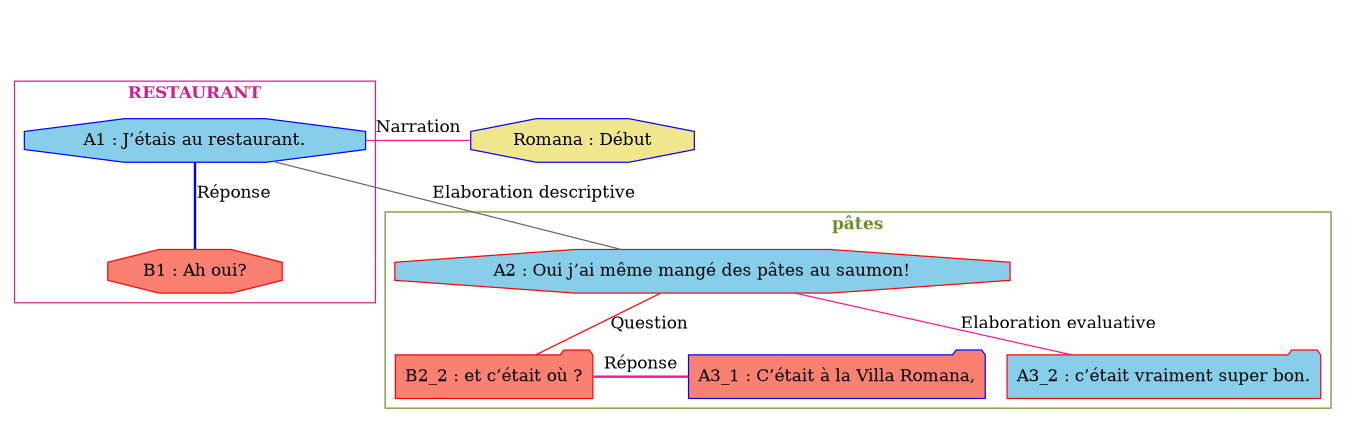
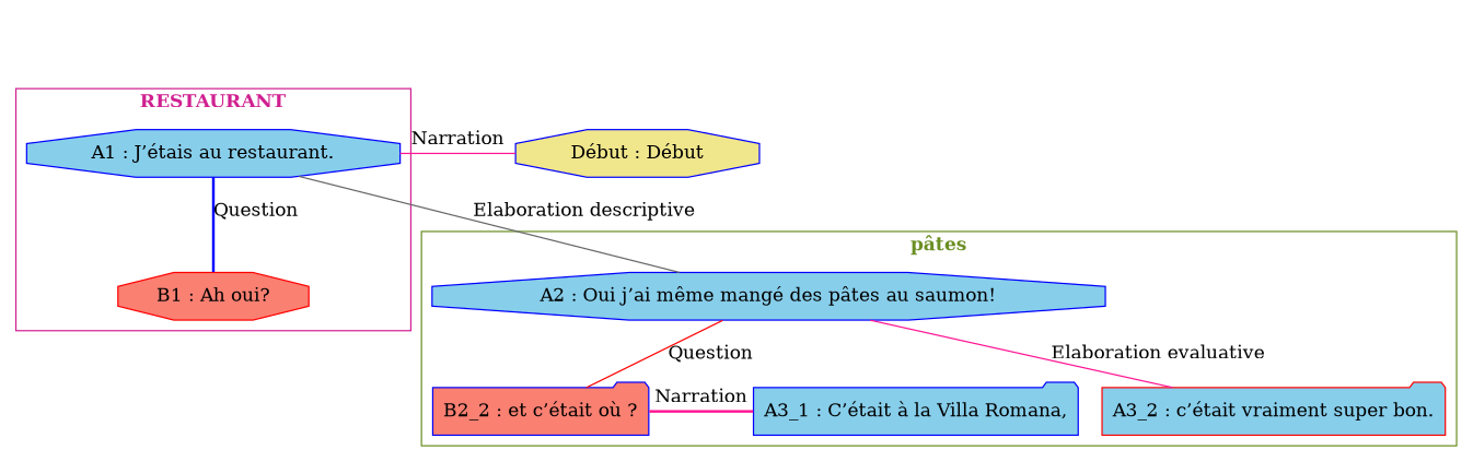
  digraph {
    newrank=true
    node [color=red fillcolor=skyblue shape=octagon style=filled]
    edge [dir=none style=solid weight=2]
    n1 [color=blue label="A1 : J’étais au restaurant."]
    n2 [fillcolor=salmon label="B1 : Ah oui?"]
-   n3 [label="A2 : Oui j’ai même mangé des pâtes au saumon!"]
-   n4 [fillcolor=salmon label="B2_2 : et c’était où ?" shape=folder]
-   n5 [color=blue fillcolor=salmon label="A3_1 : C’était à la Villa Romana," shape=folder]
+   n3 [color=blue label="A2 : Oui j’ai même mangé des pâtes au saumon!"]
+   n4 [color=blue fillcolor=salmon label="B2_2 : et c’était où ?" shape=folder]
+   n5 [color=blue label="A3_1 : C’était à la Villa Romana," shape=folder]
    n6 [label="A3_2 : c’était vraiment super bon." shape=folder]
    zero [shape=box style=invis color="" fillcolor=""]
-   n8 [color=blue fillcolor=khaki label="Romana : Début"]
+   n8 [color=blue fillcolor=khaki label="Début : Début"]
    subgraph cluster_1 {
      color=violetred
      fontcolor=violetred
      label=<<B>RESTAURANT</B>>
      n1
      n2
    }
    subgraph cluster_2 {
      color=olivedrab
      fontcolor=olivedrab
      label=<<B>pâtes</B>>
      n3
      n4
      n5
      n6
    }
-   n1 -> n2 [color=blue label="Réponse" style=bold]
+   n1 -> n2 [color=blue label=Question style=bold]
    n1 -> n3 [color=gray40 label="Elaboration descriptive"]
    n3 -> n4 [color=red label=Question]
    n3 -> n5 [style=invis weight=1 dir=""]
    n3 -> n6 [color=deeppink label="Elaboration evaluative"]
-   n4 -> n5 [color=deeppink constraint=false label="Réponse" style=bold weight=""]
+   n4 -> n5 [color=deeppink constraint=false label=Narration style=bold weight=""]
    zero -> n1 [style=invis weight=1 dir=""]
    zero -> n8 [style=invis dir="" weight=""]
    n8 -> n1 [color=deeppink constraint=false label=Narration weight=""]
  }
